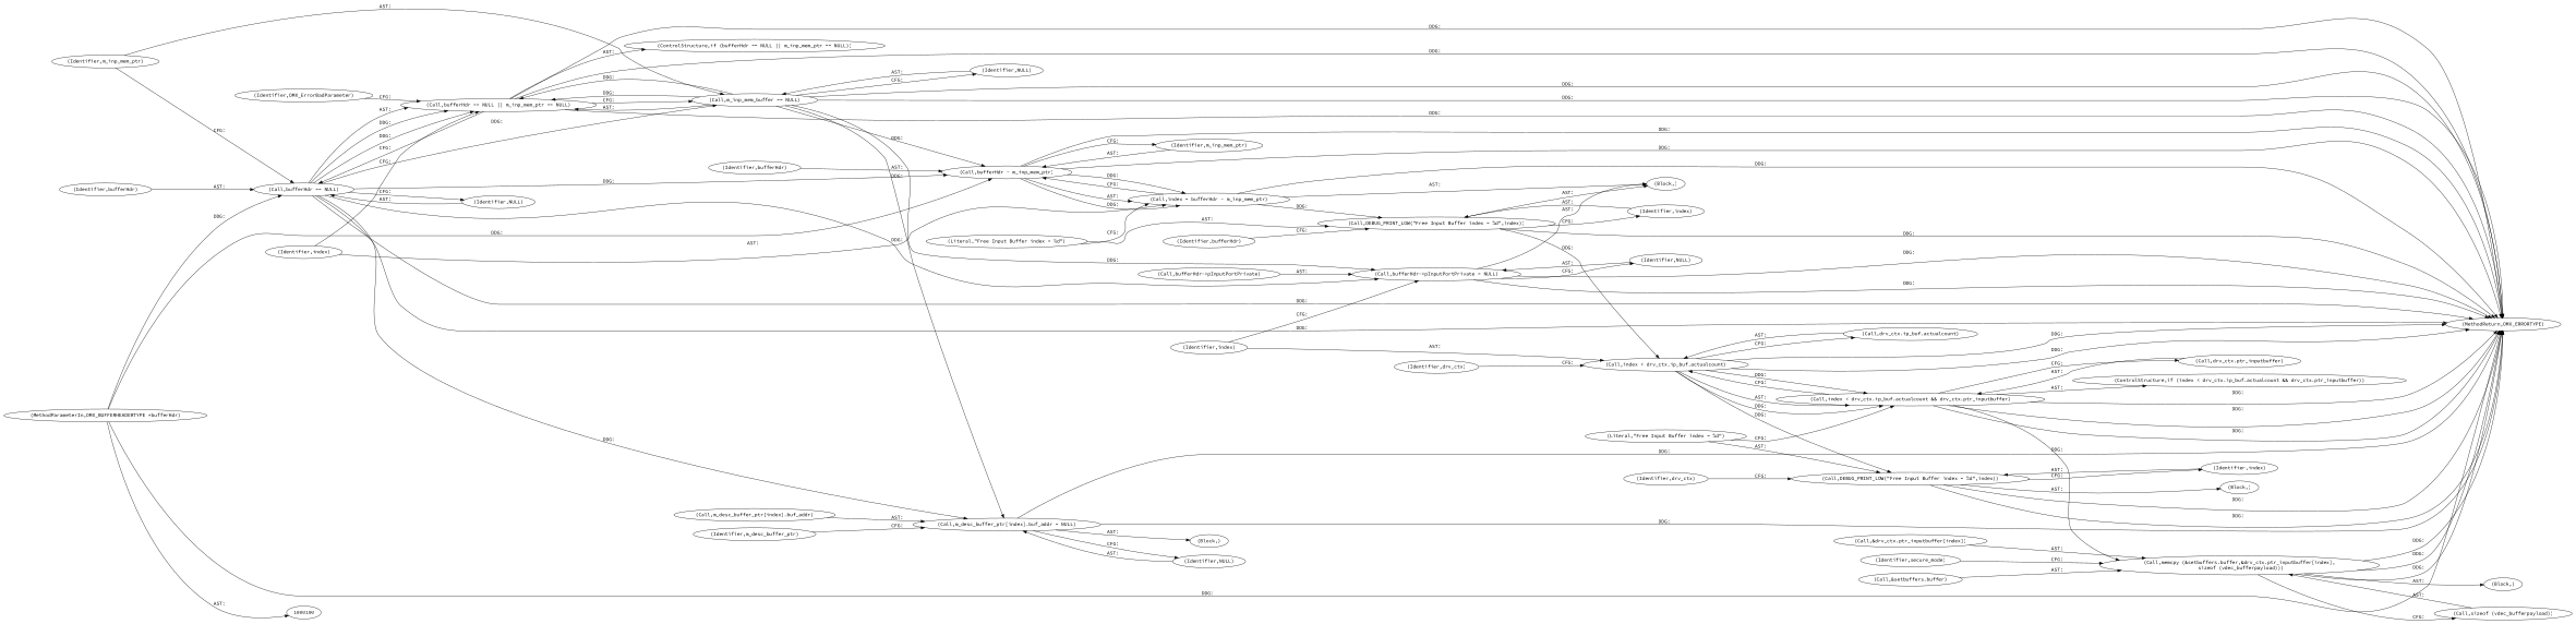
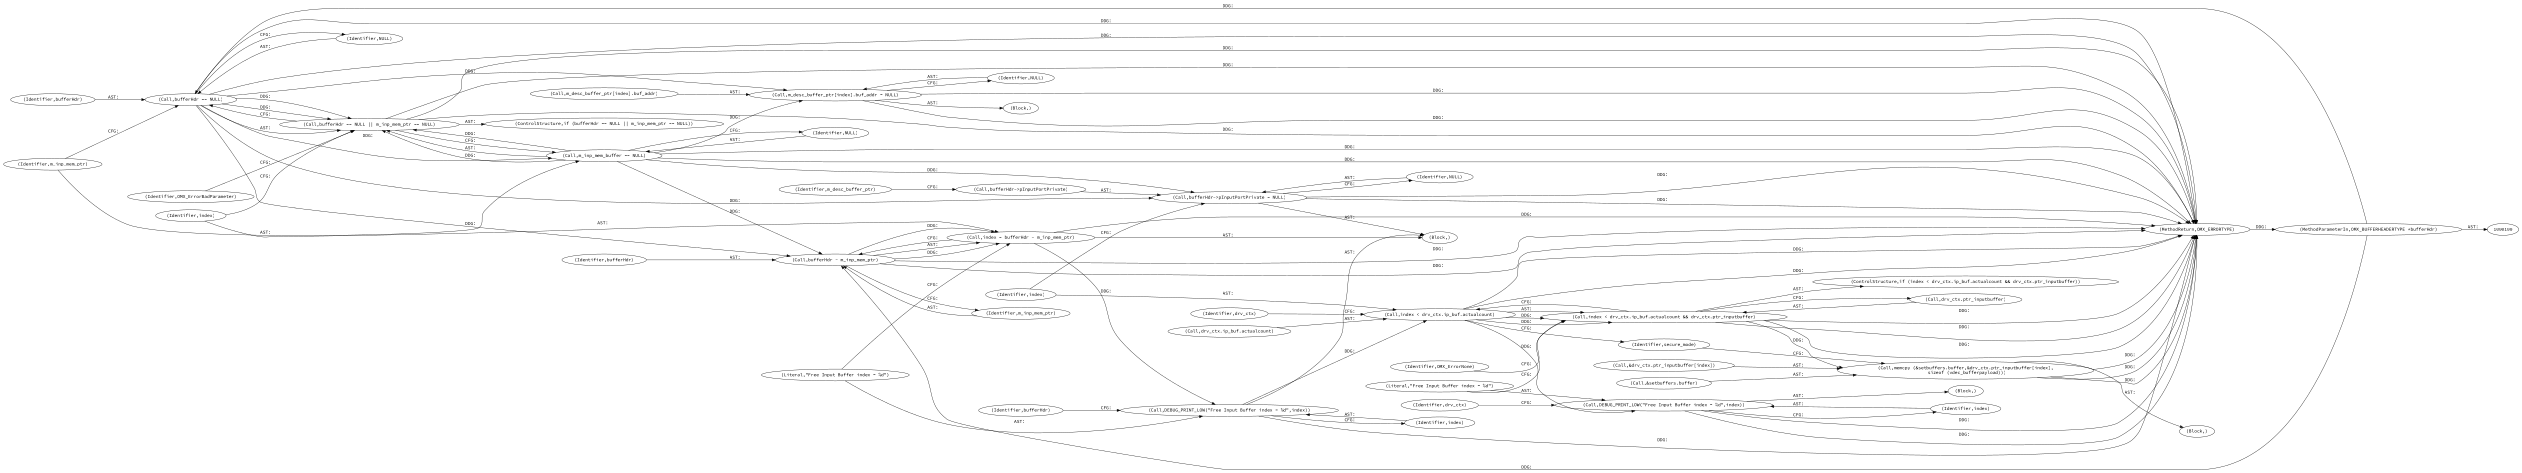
  digraph {
    fontname="Source Code Pro"
    rankdir=LR
    node [fontname="Source Code Pro"]
    edge [fontname="Source Code Pro"]
    n1 [label="(Call,bufferHdr == NULL)"]
    n2 [label="(Call,bufferHdr == NULL || m_inp_mem_ptr == NULL)"]
    n3 [label="(Call,m_inp_mem_buffer == NULL)"]
    n4 [label="(Call,bufferHdr - m_inp_mem_ptr)"]
    n5 [label="(Call,bufferHdr->pInputPortPrivate = NULL)"]
    n6 [label="(Call,m_desc_buffer_ptr[index].buf_addr = NULL)"]
    n7 [label="(MethodReturn,OMX_ERRORTYPE)"]
    n8 [label="(Identifier,NULL)"]
    n9 [label="(ControlStructure,if (bufferHdr == NULL || m_inp_mem_ptr == NULL))"]
    n10 [label="(Identifier,NULL)"]
    n11 [label="(Call,index = bufferHdr - m_inp_mem_ptr)"]
    n12 [label="(Identifier,m_inp_mem_ptr)"]
    n13 [label="(Block,)"]
    n14 [label="(Identifier,NULL)"]
    n15 [label="(Identifier,NULL)"]
    n16 [label="(Block,)"]
    n17 [label="(MethodParameterIn,OMX_BUFFERHEADERTYPE *bufferHdr)"]
    1000100
    n19 [label="(Call,DEBUG_PRINT_LOW(\"Free Input Buffer index = %d\",index))"]
    n20 [label="(Call,index < drv_ctx.ip_buf.actualcount)"]
    n21 [label="(Identifier,index)"]
    n22 [label="(Call,index < drv_ctx.ip_buf.actualcount && drv_ctx.ptr_inputbuffer)"]
    n23 [label="(Call,DEBUG_PRINT_LOW(\"Free Input Buffer index = %d\",index))"]
    n24 [label="(Call,drv_ctx.ip_buf.actualcount)"]
    n25 [label="(Call,memcpy (&setbuffers.buffer,&drv_ctx.ptr_inputbuffer[index],\n sizeof (vdec_bufferpayload)))"]
    n26 [label="(Call,drv_ctx.ptr_inputbuffer)"]
    n27 [label="(ControlStructure,if (index < drv_ctx.ip_buf.actualcount && drv_ctx.ptr_inputbuffer))"]
    n28 [label="(Block,)"]
    n29 [label="(Identifier,index)"]
-   n30 [label="(Call,sizeof (vdec_bufferpayload))"]
    n31 [label="(Block,)"]
    n32 [label="(Call,m_desc_buffer_ptr[index].buf_addr)"]
    n33 [label="(Literal,\"Free Input Buffer index = %d\")"]
    n34 [label="(Identifier,m_desc_buffer_ptr)"]
    n35 [label="(Call,bufferHdr->pInputPortPrivate)"]
+   n36 [label="(Identifier,OMX_ErrorNone)"]
    n37 [label="(Call,&setbuffers.buffer)"]
    n38 [label="(Identifier,index)"]
    n39 [label="(Identifier,drv_ctx)"]
    n40 [label="(Identifier,bufferHdr)"]
    n41 [label="(Identifier,bufferHdr)"]
    n42 [label="(Identifier,OMX_ErrorBadParameter)"]
    n43 [label="(Identifier,index)"]
    n44 [label="(Call,&drv_ctx.ptr_inputbuffer[index])"]
    n45 [label="(Literal,\"Free Input Buffer index = %d\")"]
    n46 [label="(Identifier,bufferHdr)"]
    n47 [label="(Identifier,secure_mode)"]
    n48 [label="(Identifier,m_inp_mem_ptr)"]
    n49 [label="(Identifier,drv_ctx)"]
    n1 -> n2 [label="AST: "]
    n1 -> n2 [label="DDG: "]
    n1 -> n2 [label="DDG: "]
    n1 -> n3 [label="DDG: "]
    n1 -> n4 [label="DDG: "]
    n1 -> n5 [label="DDG: "]
    n1 -> n6 [label="DDG: "]
    n1 -> n7 [label="DDG: "]
    n1 -> n7 [label="DDG: "]
    n1 -> n8 [label="CFG: "]
    n2 -> n1 [label="CFG: "]
    n2 -> n3 [label="CFG: "]
    n2 -> n7 [label="DDG: "]
    n2 -> n7 [label="DDG: "]
    n2 -> n7 [label="DDG: "]
    n2 -> n9 [label="AST: "]
    n3 -> n2 [label="AST: "]
    n3 -> n2 [label="DDG: "]
    n3 -> n2 [label="DDG: "]
    n3 -> n4 [label="DDG: "]
    n3 -> n5 [label="DDG: "]
    n3 -> n6 [label="DDG: "]
    n3 -> n7 [label="DDG: "]
    n3 -> n7 [label="DDG: "]
    n3 -> n10 [label="CFG: "]
    n4 -> n7 [label="DDG: "]
    n4 -> n7 [label="DDG: "]
    n4 -> n11 [label="AST: "]
    n4 -> n11 [label="DDG: "]
    n4 -> n11 [label="DDG: "]
    n4 -> n12 [label="CFG: "]
    n5 -> n7 [label="DDG: "]
    n5 -> n7 [label="DDG: "]
    n5 -> n13 [label="AST: "]
    n5 -> n14 [label="CFG: "]
    n6 -> n7 [label="DDG: "]
    n6 -> n7 [label="DDG: "]
    n6 -> n15 [label="CFG: "]
    n6 -> n16 [label="AST: "]
    n8 -> n1 [label="AST: "]
    n10 -> n3 [label="AST: "]
    n11 -> n4 [label="CFG: "]
    n11 -> n7 [label="DDG: "]
    n11 -> n13 [label="AST: "]
    n11 -> n19 [label="DDG: "]
    n12 -> n4 [label="AST: "]
    n14 -> n5 [label="AST: "]
    n15 -> n6 [label="AST: "]
    n17 -> n1 [label="DDG: "]
    n17 -> n4 [label="DDG: "]
-   n17 -> n7 [label="DDG: "]
+   n7 -> n17 [label="DDG: "]
    n17 -> 1000100 [label="AST: "]
    n19 -> n7 [label="DDG: "]
    n19 -> n13 [label="AST: "]
    n19 -> n20 [label="DDG: "]
    n19 -> n21 [label="CFG: "]
    n20 -> n7 [label="DDG: "]
    n20 -> n7 [label="DDG: "]
    n20 -> n22 [label="AST: "]
    n20 -> n22 [label="DDG: "]
    n20 -> n22 [label="DDG: "]
    n20 -> n23 [label="DDG: "]
-   n20 -> n24 [label="CFG: "]
+   n20 -> n47 [label="CFG: "]
    n21 -> n19 [label="AST: "]
    n22 -> n7 [label="DDG: "]
    n22 -> n7 [label="DDG: "]
    n22 -> n7 [label="DDG: "]
    n22 -> n20 [label="CFG: "]
    n22 -> n25 [label="DDG: "]
    n22 -> n26 [label="CFG: "]
    n22 -> n27 [label="AST: "]
    n23 -> n7 [label="DDG: "]
    n23 -> n7 [label="DDG: "]
    n23 -> n28 [label="AST: "]
    n23 -> n29 [label="CFG: "]
    n24 -> n20 [label="AST: "]
    n25 -> n7 [label="DDG: "]
    n25 -> n7 [label="DDG: "]
    n25 -> n7 [label="DDG: "]
-   n25 -> n30 [label="CFG: "]
    n25 -> n31 [label="AST: "]
    n26 -> n22 [label="AST: "]
    n29 -> n23 [label="AST: "]
-   n30 -> n25 [label="AST: "]
    n32 -> n6 [label="AST: "]
    n33 -> n11 [label="CFG: "]
    n33 -> n19 [label="AST: "]
-   n34 -> n6 [label="CFG: "]
+   n34 -> n35 [label="CFG: "]
    n35 -> n5 [label="AST: "]
+   n36 -> n22 [label="CFG: "]
    n37 -> n25 [label="AST: "]
    n38 -> n2 [label="CFG: "]
    n38 -> n11 [label="AST: "]
    n39 -> n20 [label="CFG: "]
    n40 -> n1 [label="AST: "]
    n41 -> n19 [label="CFG: "]
    n42 -> n2 [label="CFG: "]
    n43 -> n5 [label="CFG: "]
    n43 -> n20 [label="AST: "]
    n44 -> n25 [label="AST: "]
    n45 -> n22 [label="CFG: "]
    n45 -> n23 [label="AST: "]
    n46 -> n4 [label="AST: "]
    n47 -> n25 [label="CFG: "]
    n48 -> n1 [label="CFG: "]
    n48 -> n3 [label="AST: "]
    n49 -> n23 [label="CFG: "]
  }
